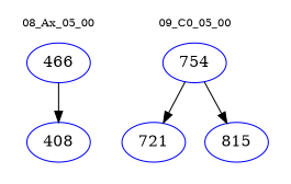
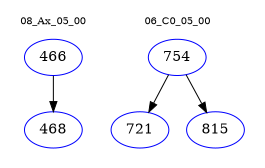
  digraph {
    node [color=blue]
    edge [color=black]
    n1 [label=466]
-   n2 [label=408]
+   n2 [label=468]
    n3 [label=754]
    n4 [label=721]
    n5 [label=815]
    subgraph cluster_1 {
      color=white
      fontsize=10
      label="08_Ax_05_00"
      n1
      n2
    }
    subgraph cluster_2 {
      color=white
      fontsize=10
-     label="09_C0_05_00"
+     label="06_C0_05_00"
      n3
      n4
      n5
    }
    n1 -> n2
    n3 -> n4
    n3 -> n5
  }
